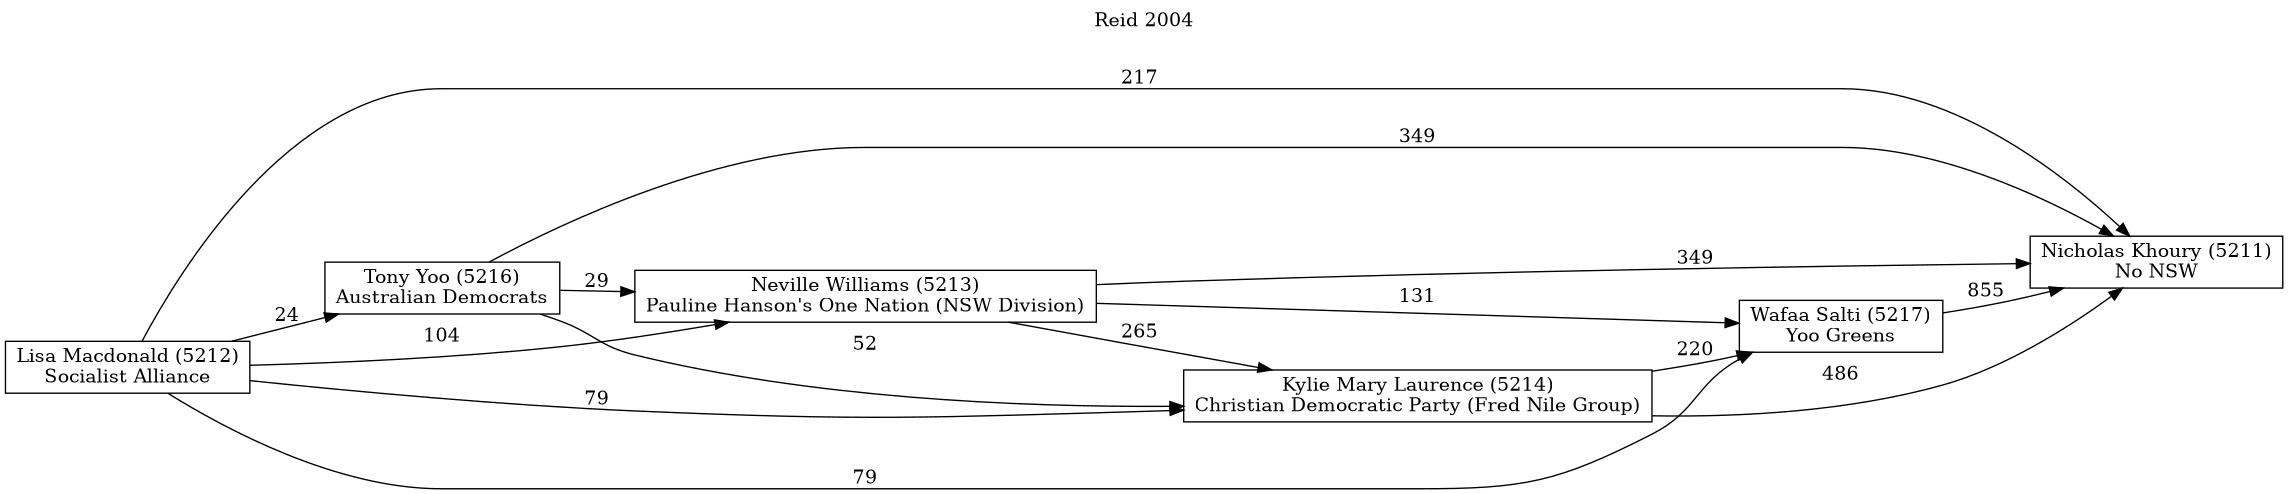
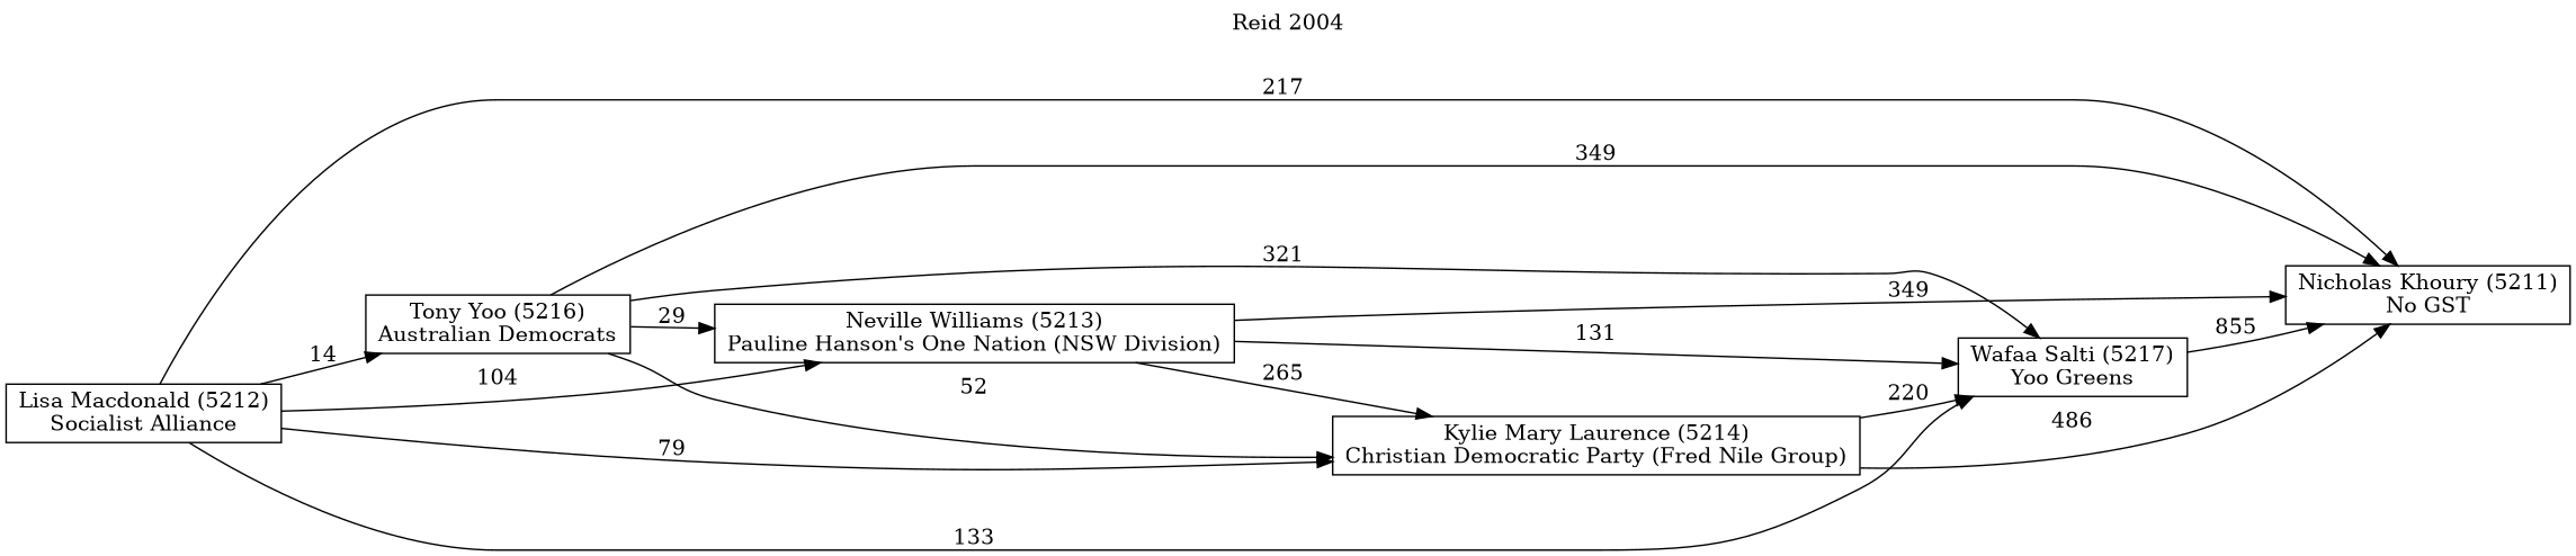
  digraph {
    label="Reid 2004"
    labelloc=t
    mclimit=10
    rankdir=LR
    node [shape=box]
-   n1 [label="Nicholas Khoury (5211)\nNo NSW"]
+   n1 [label="Nicholas Khoury (5211)\nNo GST"]
    n2 [label="Wafaa Salti (5217)\nYoo Greens"]
    n3 [label="Kylie Mary Laurence (5214)\nChristian Democratic Party (Fred Nile Group)"]
    n4 [label="Neville Williams (5213)\nPauline Hanson's One Nation (NSW Division)"]
    n5 [label="Tony Yoo (5216)\nAustralian Democrats"]
    n6 [label="Lisa Macdonald (5212)\nSocialist Alliance"]
    n2 -> n1 [label=855]
    n3 -> n1 [label=486]
    n3 -> n2 [label=220]
    n4 -> n1 [label=349]
    n4 -> n2 [label=131]
    n4 -> n3 [label=265]
    n5 -> n1 [label=349]
+   n5 -> n2 [label=321]
    n5 -> n3 [label=52]
    n5 -> n4 [label=29]
    n6 -> n1 [label=217]
-   n6 -> n2 [label=79]
+   n6 -> n2 [label=133]
    n6 -> n3 [label=79]
    n6 -> n4 [label=104]
-   n6 -> n5 [label=24]
+   n6 -> n5 [label=14]
  }
